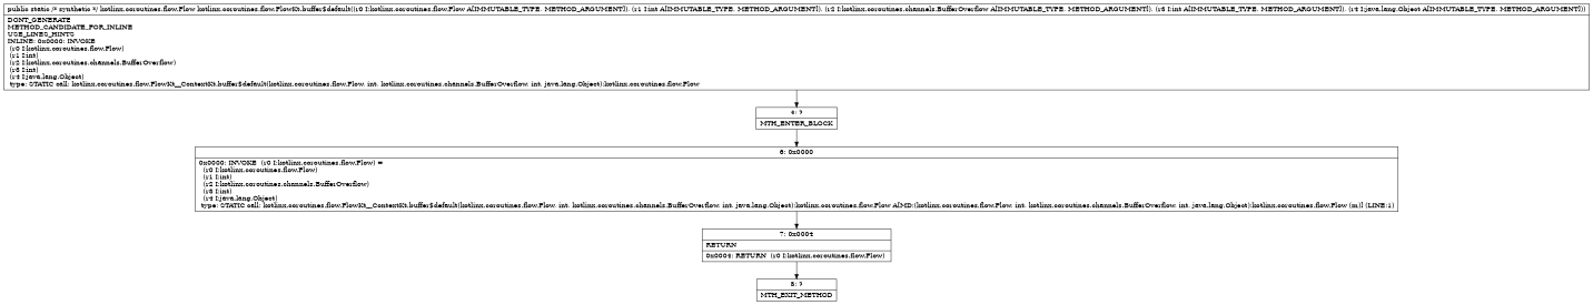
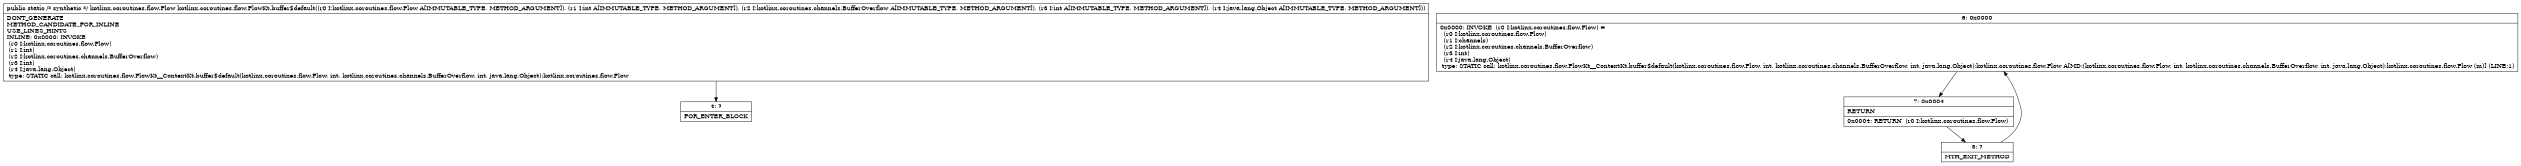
  digraph {
    node [shape=record]
-   n1 [label="{4\:\ ?|MTH_ENTER_BLOCK\l}"]
-   n2 [label="{6\:\ 0x0000|0x0000: INVOKE  (r0 I:kotlinx.coroutines.flow.Flow) = \l  (r0 I:kotlinx.coroutines.flow.Flow)\l  (r1 I:int)\l  (r2 I:kotlinx.coroutines.channels.BufferOverflow)\l  (r3 I:int)\l  (r4 I:java.lang.Object)\l type: STATIC call: kotlinx.coroutines.flow.FlowKt__ContextKt.buffer$default(kotlinx.coroutines.flow.Flow, int, kotlinx.coroutines.channels.BufferOverflow, int, java.lang.Object):kotlinx.coroutines.flow.Flow A[MD:(kotlinx.coroutines.flow.Flow, int, kotlinx.coroutines.channels.BufferOverflow, int, java.lang.Object):kotlinx.coroutines.flow.Flow (m)] (LINE:1)\l}"]
+   n1 [label="{4\:\ ?|FOR_ENTER_BLOCK\l}"]
+   n2 [label="{6\:\ 0x0000|0x0000: INVOKE  (r0 I:kotlinx.coroutines.flow.Flow) = \l  (r0 I:kotlinx.coroutines.flow.Flow)\l  (r1 I:channels)\l  (r2 I:kotlinx.coroutines.channels.BufferOverflow)\l  (r3 I:int)\l  (r4 I:java.lang.Object)\l type: STATIC call: kotlinx.coroutines.flow.FlowKt__ContextKt.buffer$default(kotlinx.coroutines.flow.Flow, int, kotlinx.coroutines.channels.BufferOverflow, int, java.lang.Object):kotlinx.coroutines.flow.Flow A[MD:(kotlinx.coroutines.flow.Flow, int, kotlinx.coroutines.channels.BufferOverflow, int, java.lang.Object):kotlinx.coroutines.flow.Flow (m)] (LINE:1)\l}"]
    n3 [label="{7\:\ 0x0004|RETURN\l|0x0004: RETURN  (r0 I:kotlinx.coroutines.flow.Flow) \l}"]
    n4 [label="{5\:\ ?|MTH_EXIT_METHOD\l}"]
    n5 [label="{public static \/* synthetic *\/ kotlinx.coroutines.flow.Flow kotlinx.coroutines.flow.FlowKt.buffer$default((r0 I:kotlinx.coroutines.flow.Flow A[IMMUTABLE_TYPE, METHOD_ARGUMENT]), (r1 I:int A[IMMUTABLE_TYPE, METHOD_ARGUMENT]), (r2 I:kotlinx.coroutines.channels.BufferOverflow A[IMMUTABLE_TYPE, METHOD_ARGUMENT]), (r3 I:int A[IMMUTABLE_TYPE, METHOD_ARGUMENT]), (r4 I:java.lang.Object A[IMMUTABLE_TYPE, METHOD_ARGUMENT]))  | DONT_GENERATE\lMETHOD_CANDIDATE_FOR_INLINE\lUSE_LINES_HINTS\lINLINE: 0x0000: INVOKE  \l  (r0 I:kotlinx.coroutines.flow.Flow)\l  (r1 I:int)\l  (r2 I:kotlinx.coroutines.channels.BufferOverflow)\l  (r3 I:int)\l  (r4 I:java.lang.Object)\l type: STATIC call: kotlinx.coroutines.flow.FlowKt__ContextKt.buffer$default(kotlinx.coroutines.flow.Flow, int, kotlinx.coroutines.channels.BufferOverflow, int, java.lang.Object):kotlinx.coroutines.flow.Flow\l}"]
-   n1 -> n2
+   n4 -> n2
    n2 -> n3
    n3 -> n4
    n5 -> n1
  }
